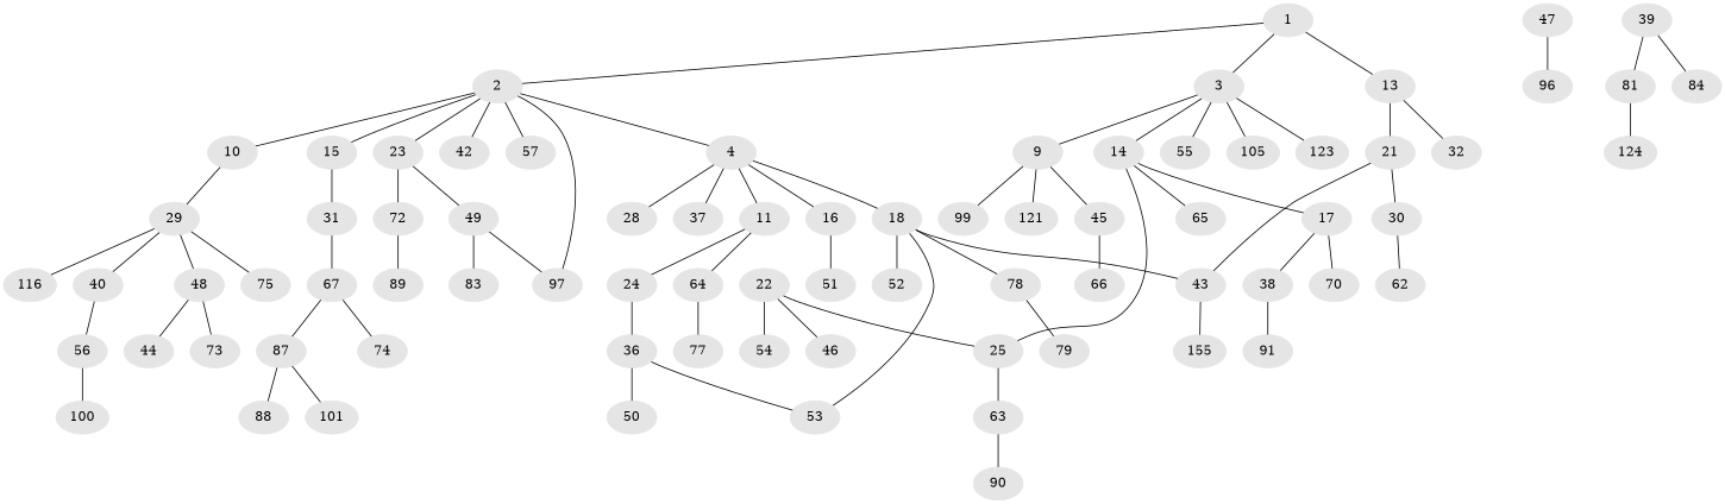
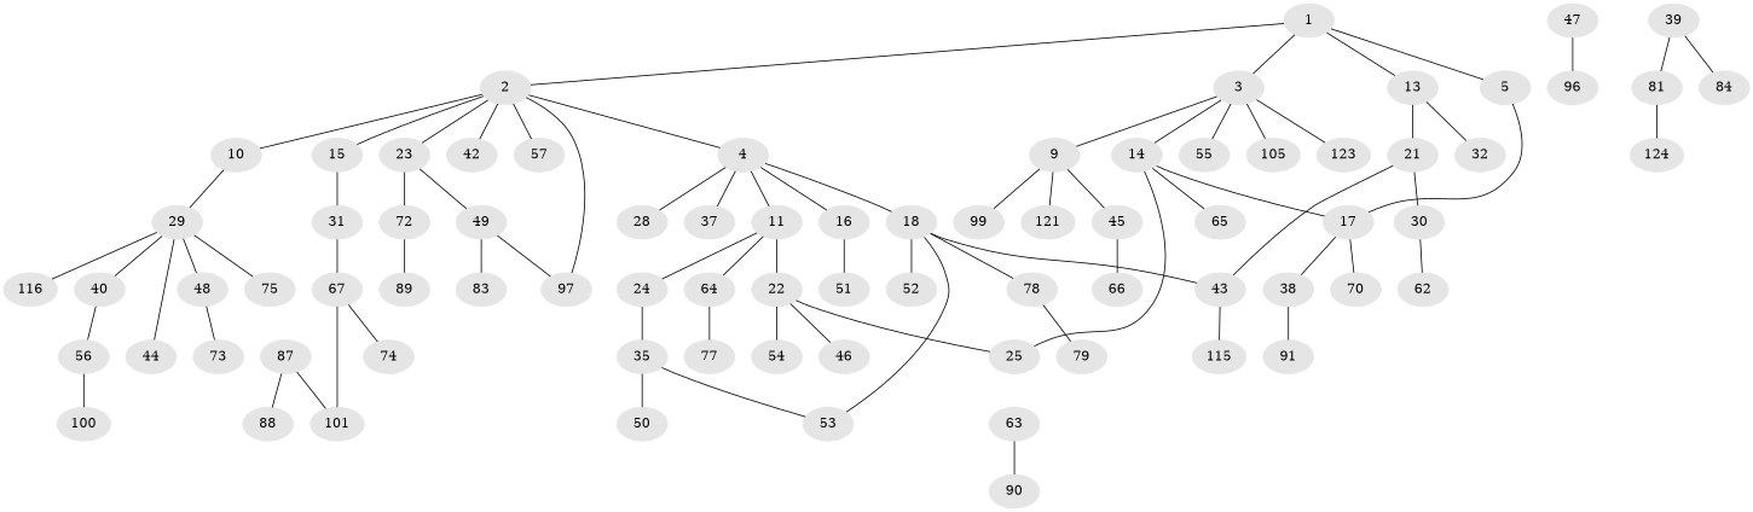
  graph {
    node [color=gray90 style=filled]
    1 [super="+12"]
    2 [super="+6"]
    3 [super="+33"]
+   5 [super="+8"]
    13 [super="+81"]
    4 [super="+7"]
    10
    15 [super="+80"]
    23 [super="+36"]
    42
    57 [super="+58"]
    97 [super="+114"]
    9 [super="+98"]
    14 [super="+34"]
    55
    105 [super="+112"]
    123
    17 [super="+26"]
    21 [super="+59"]
    32
    11 [super="+82"]
    16 [super="+19"]
    18 [super="+93"]
    28 [super="+103"]
    37
    29 [super="+43"]
    31
    49 [super="+76"]
    72
    45
    99
    121
    25 [super="+60"]
    65
    22 [super="+106"]
    24 [super="+119"]
    64
    51 [super="+113"]
    n39 [label=43 super="+107"]
    52
    53 [super="+109"]
    78
    38 [super="+108"]
    70
    66
    40 [super="+86"]
    44
    48
    75 [super="+110"]
    116
    46
    54
-   35 [super="+92" label=36]
+   35 [super="+92"]
    77
    30
    63 [super="+111"]
    47 [super="+118"]
    96
    67 [super="+69"]
    91 [super="+102"]
-   115 [label=155]
+   115
    79 [super="+94"]
    39 [super="+71"]
    n64 [label=81]
    84
    62 [super="+95"]
    83
    89
    50 [super="+68"]
    90 [super="+120"]
    56 [super="+104"]
    73 [super="+85"]
    74
    87
    124
    100 [super="+122"]
    88
    101
    1 -- 2
    1 -- 3
+   1 -- 5
    1 -- 13
    2 -- 4
    2 -- 10
    2 -- 15
    2 -- 23
    2 -- 42
    2 -- 57
    2 -- 97
    3 -- 9
    3 -- 14
    3 -- 55
    3 -- 105
    3 -- 123
+   5 -- 17
    13 -- 21
    13 -- 32
    4 -- 11
    4 -- 16
    4 -- 18
    4 -- 28
    4 -- 37
    10 -- 29
    15 -- 31
    23 -- 49
    23 -- 72
    9 -- 45
    9 -- 99
    9 -- 121
    14 -- 17
    14 -- 25
    14 -- 65
    17 -- 38
    17 -- 70
    21 -- n39
    21 -- 30
+   11 -- 22
    11 -- 24
    11 -- 64
    16 -- 51
    18 -- n39
    18 -- 52
    18 -- 53
    18 -- 78
    29 -- 40
-   48 -- 44
+   29 -- 44
    29 -- 48
    29 -- 75
    29 -- 116
    31 -- 67
    49 -- 97
    49 -- 83
    72 -- 89
    45 -- 66
-   25 -- 63
    22 -- 25
    22 -- 46
    22 -- 54
    24 -- 35
    64 -- 77
    n39 -- 115
    78 -- 79
    38 -- 91
    40 -- 56
    48 -- 73
    35 -- 53
    35 -- 50
    30 -- 62
    63 -- 90
    47 -- 96
    67 -- 74
-   67 -- 87
+   67 -- 101
    39 -- n64
    39 -- 84
    n64 -- 124
    56 -- 100
    87 -- 88
    87 -- 101
  }
